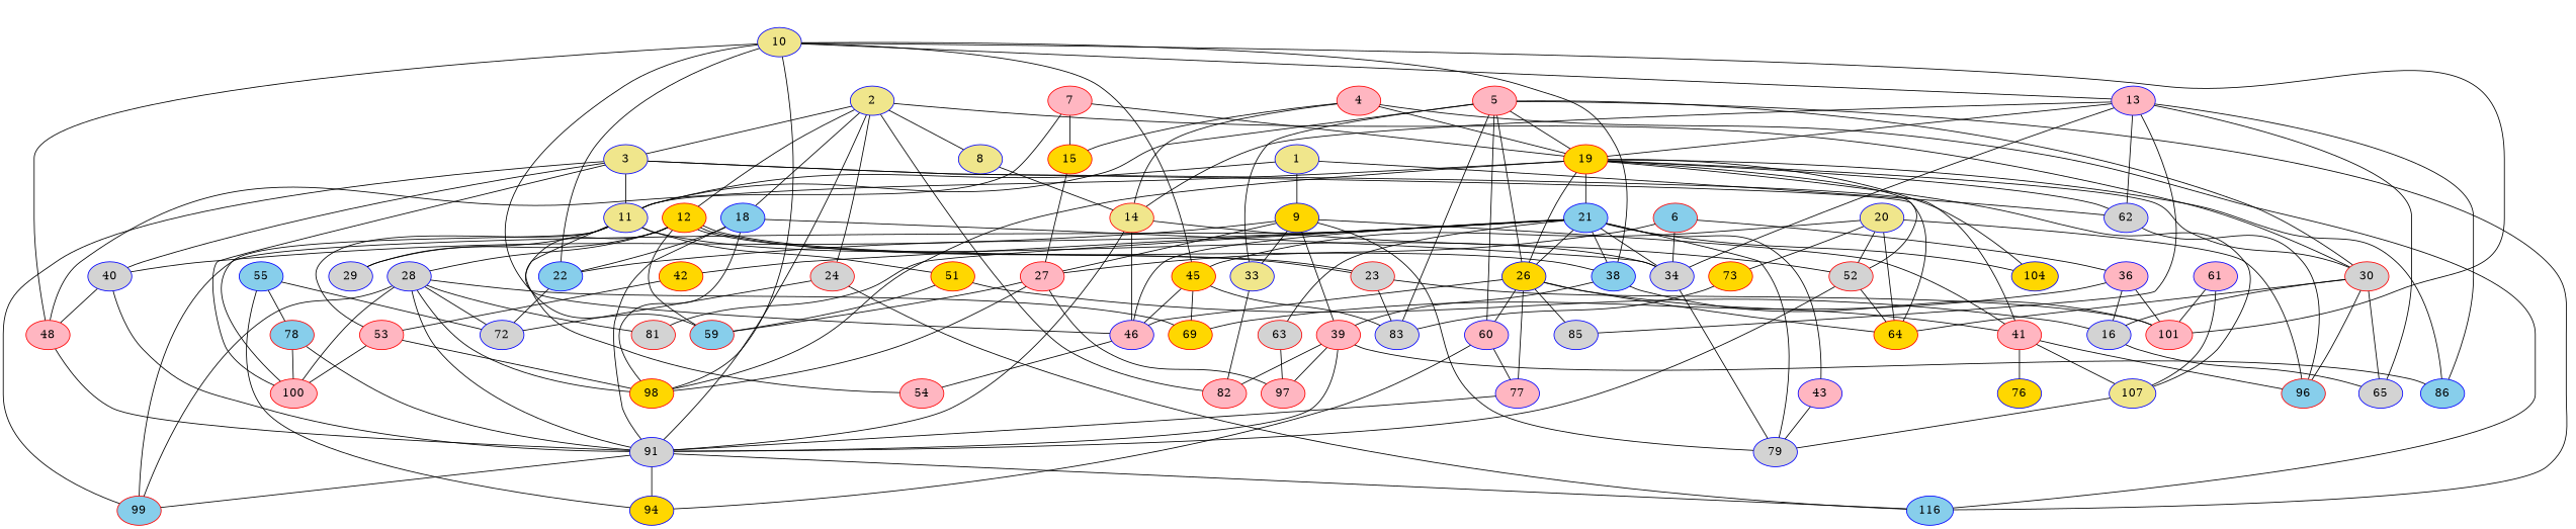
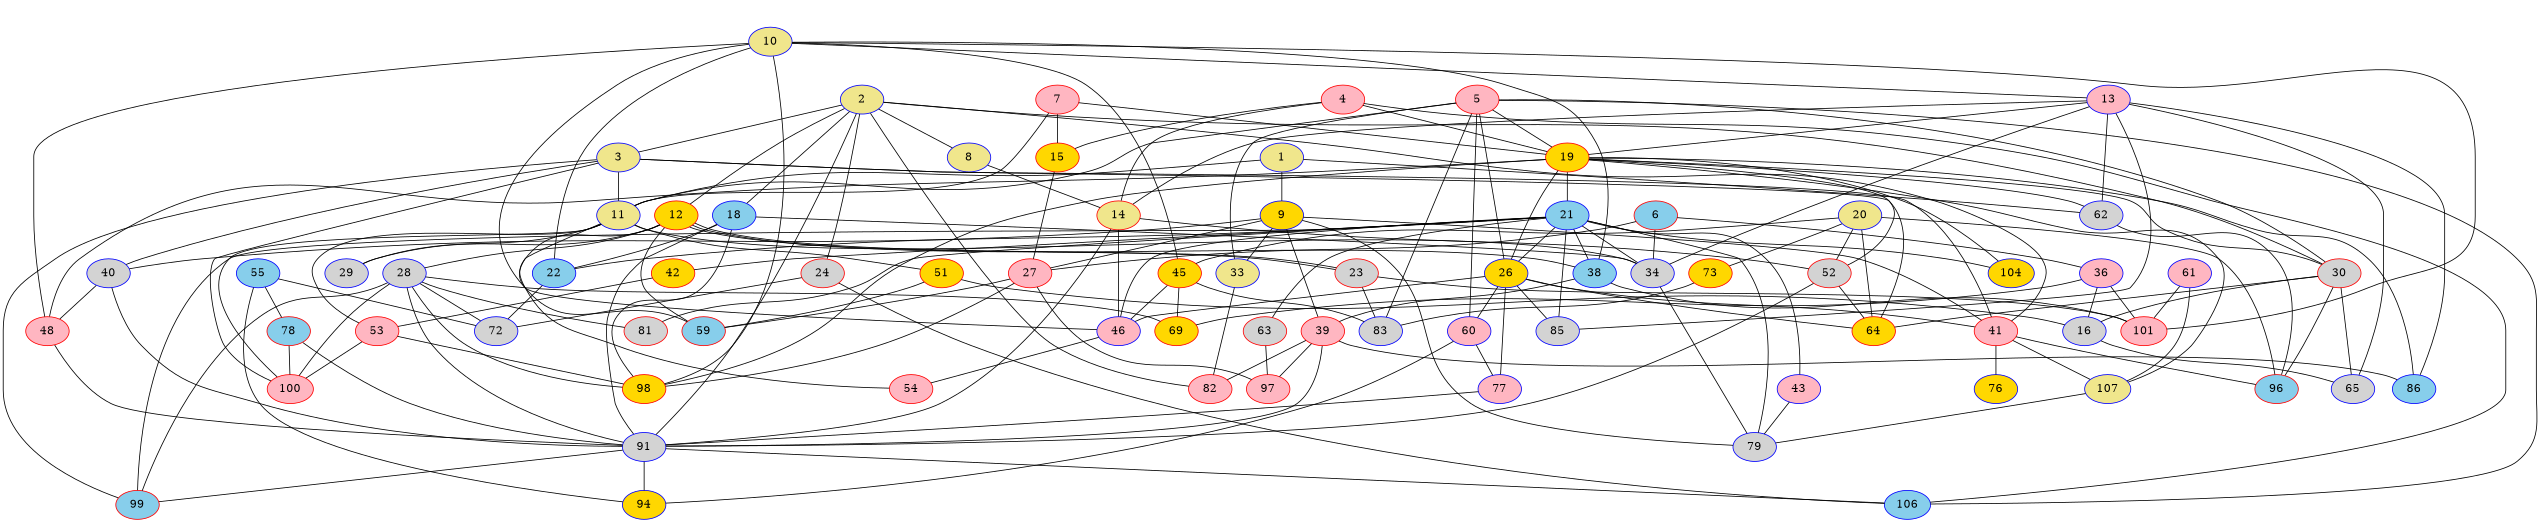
  graph {
    node [color=blue fillcolor=lightpink style=filled]
    9 [fillcolor=gold super="+67"]
    41 [color=red super="+88"]
    40 [fillcolor=lightgrey]
    33 [fillcolor=khaki]
    27 [color=red]
    39 [color=red super="+95"]
    79 [fillcolor=lightgrey]
    1 [fillcolor=khaki]
    11 [fillcolor=khaki super="+44+84+35"]
    62 [fillcolor=lightgrey]
    100 [color=red]
    34 [fillcolor=lightgrey]
    29 [fillcolor=lightgrey]
    51 [color=red fillcolor=gold]
    53 [color=red]
    59 [color=red fillcolor=skyblue]
    96 [color=red fillcolor=skyblue]
    2 [fillcolor=khaki super="+17"]
    3 [fillcolor=khaki]
    8 [fillcolor=khaki]
    12 [color=red fillcolor=gold super="+102+57"]
    18 [fillcolor=skyblue]
    24 [color=red fillcolor=lightgrey]
    30 [color=red fillcolor=lightgrey super="+105"]
    82 [color=red]
    91 [fillcolor=lightgrey super="+103+92"]
    64 [color=red fillcolor=gold super="+80"]
    99 [color=red fillcolor=skyblue]
    14 [color=red fillcolor=khaki super="+90"]
    54 [color=red]
    38 [fillcolor=skyblue]
    23 [color=red fillcolor=lightgrey]
    28 [fillcolor=lightgrey super="+66"]
    22 [fillcolor=skyblue]
    98 [color=red fillcolor=gold]
-   106 [fillcolor=skyblue label=116]
+   106 [fillcolor=skyblue]
    72 [fillcolor=lightgrey]
    65 [fillcolor=lightgrey]
    n39 [fillcolor=lightgrey label=16]
    107 [fillcolor=khaki]
    76 [fillcolor=gold]
    94 [fillcolor=gold]
    48 [color=red]
    46
    52 [color=red fillcolor=lightgrey super="+75"]
    4 [color=red]
    15 [color=red fillcolor=gold]
    19 [color=red fillcolor=gold super="+25+50+32"]
    26 [fillcolor=gold super="+89"]
    86 [fillcolor=skyblue]
    21 [fillcolor=skyblue super="+31"]
    104 [fillcolor=gold]
    5 [color=red super="+16+47"]
    60
    83 [fillcolor=lightgrey]
    85 [fillcolor=lightgrey]
    77
    6 [color=red fillcolor=skyblue]
    36
    97 [color=red]
    101 [color=red]
    69 [color=red fillcolor=gold]
    7 [color=red]
    10 [fillcolor=khaki super="+71+37"]
    13 [super="+63"]
    45 [color=red fillcolor=gold]
    81 [color=red fillcolor=lightgrey]
    42 [color=red fillcolor=gold]
    43
    n70 [color=red fillcolor=lightgrey label=63]
    20 [fillcolor=khaki super="+58"]
    73 [color=red fillcolor=gold]
    55 [fillcolor=skyblue]
    78 [color=red fillcolor=skyblue]
    61
    9 -- 41
    9 -- 40
    9 -- 33
    9 -- 27
    9 -- 39
    9 -- 79
    41 -- 96
    41 -- 107
    41 -- 76
    40 -- 91
    40 -- 48
    33 -- 82
    27 -- 59
    27 -- 98
    27 -- 97
    39 -- 82
    39 -- 91
    39 -- 86
    39 -- 97
    1 -- 9
    1 -- 11
    1 -- 62
    11 -- 100
    11 -- 34
    11 -- 29
    11 -- 51
    11 -- 53
    11 -- 59
    62 -- 96
    34 -- 79
    51 -- 59
    51 -- n39
    53 -- 100
    53 -- 98
+   2 -- 41
    2 -- 3
    2 -- 8
    2 -- 12
    2 -- 18
    2 -- 24
    2 -- 30
    2 -- 82
    2 -- 91
    3 -- 41
    3 -- 40
    3 -- 11
    3 -- 100
    3 -- 64
    3 -- 99
    8 -- 14
    12 -- 29
    12 -- 59
    12 -- 54
    12 -- 38
    12 -- 23 [weight=2]
    12 -- 23
    12 -- 28
    18 -- 34
    18 -- 91
    18 -- 22
    18 -- 98
    24 -- 106
    24 -- 72
    30 -- 96
    30 -- 64
    30 -- 65
    30 -- n39
    91 -- 99
    91 -- 106
    91 -- 94
    14 -- 91
    14 -- 46
    14 -- 52
    38 -- 39
    38 -- 101
    23 -- 83
    23 -- 101
    28 -- 100
    28 -- 91
    28 -- 99
    28 -- 98
    28 -- 72
    28 -- 69
    28 -- 81
    22 -- 72
    n39 -- 65
    107 -- 79
    48 -- 91
    46 -- 54
    52 -- 91
    52 -- 64
    4 -- 14
    4 -- 106
    4 -- 15
    4 -- 19
    15 -- 27
    19 -- 62
    19 -- 30
    19 -- 98
    19 -- 107
    19 -- 48
    19 -- 52
    19 -- 26 [weight=2]
    19 -- 86
    19 -- 21
    19 -- 104
    26 -- 41
    26 -- 64
    26 -- 46
    26 -- 60
    26 -- 85
    26 -- 77
    21 -- 79
    21 -- 34
    21 -- 99
    21 -- 38
    21 -- 22
    21 -- 46
    21 -- 26
    21 -- 104
+   21 -- 85
    21 -- 81
    21 -- 42
    21 -- 43
    21 -- n70
    5 -- 33
    5 -- 11
    5 -- 30
    5 -- 106
    5 -- 19
    5 -- 26
    5 -- 60
    5 -- 83
    60 -- 94
    60 -- 77
    77 -- 91
    6 -- 27
    6 -- 34
    6 -- 36
    36 -- n39
    36 -- 101
    36 -- 69
    7 -- 11
    7 -- 15
    7 -- 19
    10 -- 38
    10 -- 22
    10 -- 98
    10 -- 48 [weight=2]
    10 -- 46
    10 -- 101
    10 -- 13
    10 -- 45
    13 -- 62
    13 -- 34
    13 -- 14
    13 -- 65
    13 -- 19
    13 -- 86
    13 -- 85
    45 -- 46
    45 -- 83
    45 -- 69
    42 -- 53
    43 -- 79
    n70 -- 97
    20 -- 96
    20 -- 64 [weight=2]
    20 -- 52
    20 -- 45
    20 -- 73
    73 -- 83
    55 -- 72
    55 -- 94
    55 -- 78
    78 -- 100
    78 -- 91
    61 -- 107
    61 -- 101
  }
